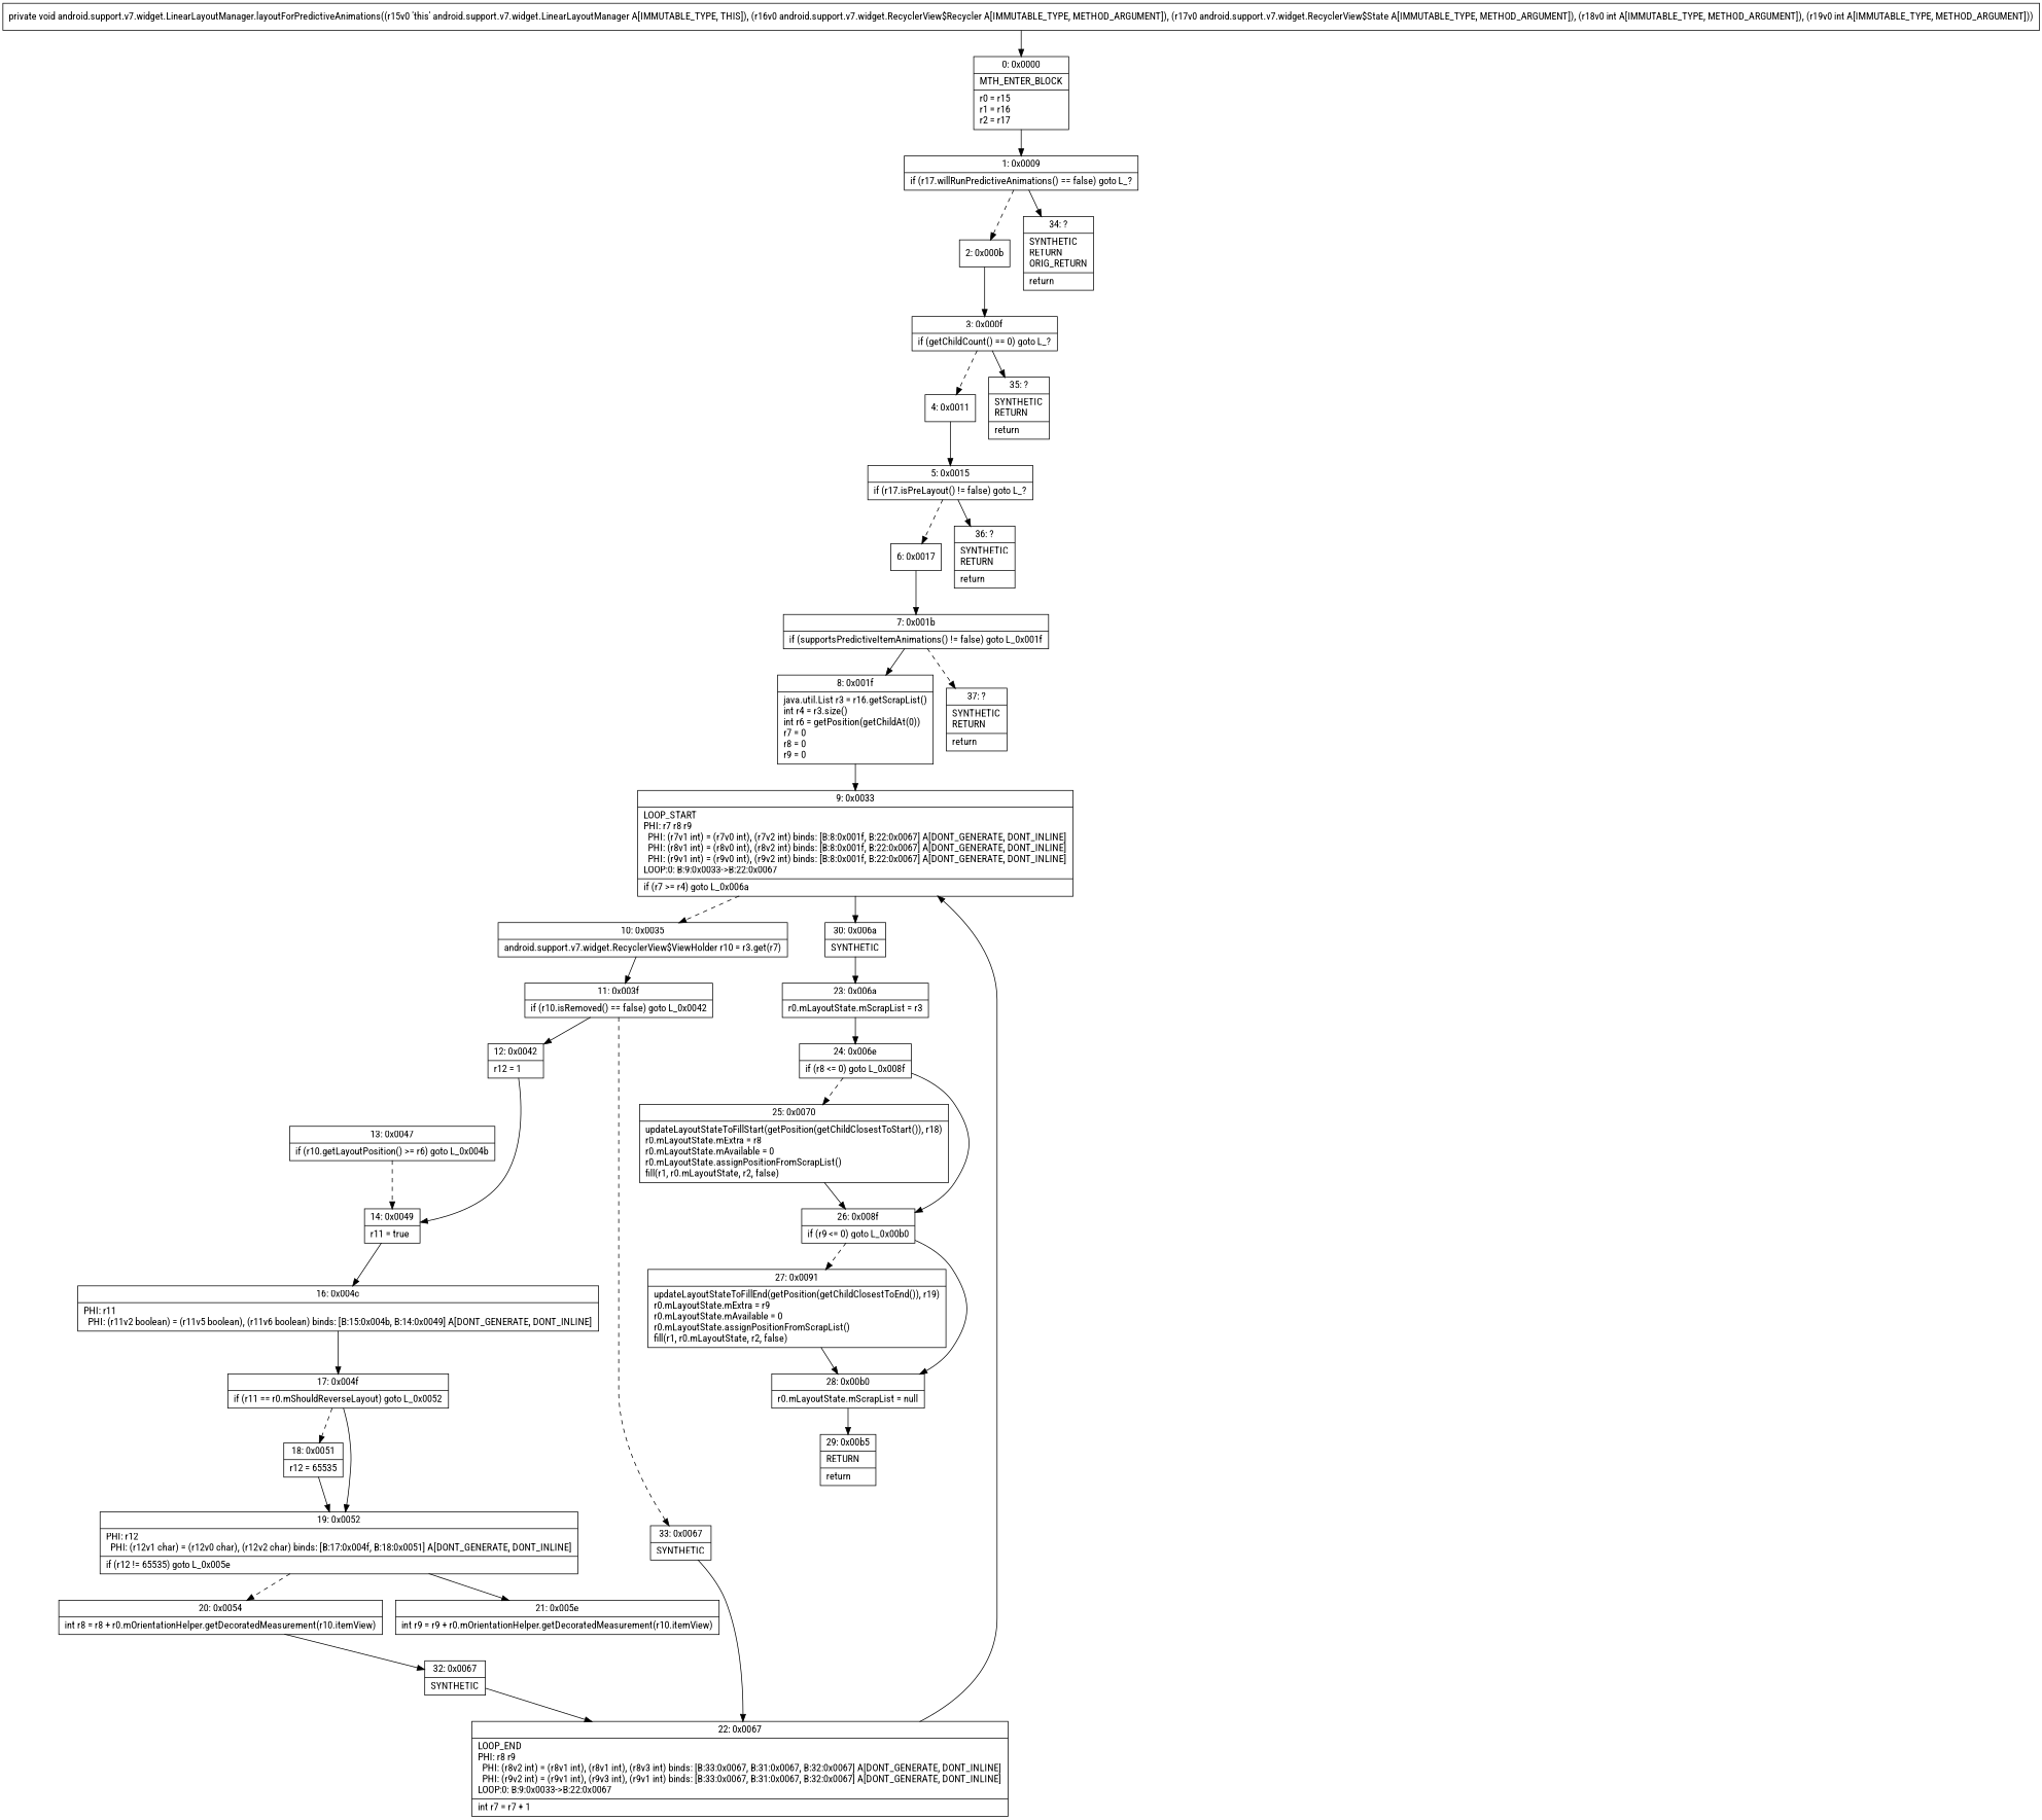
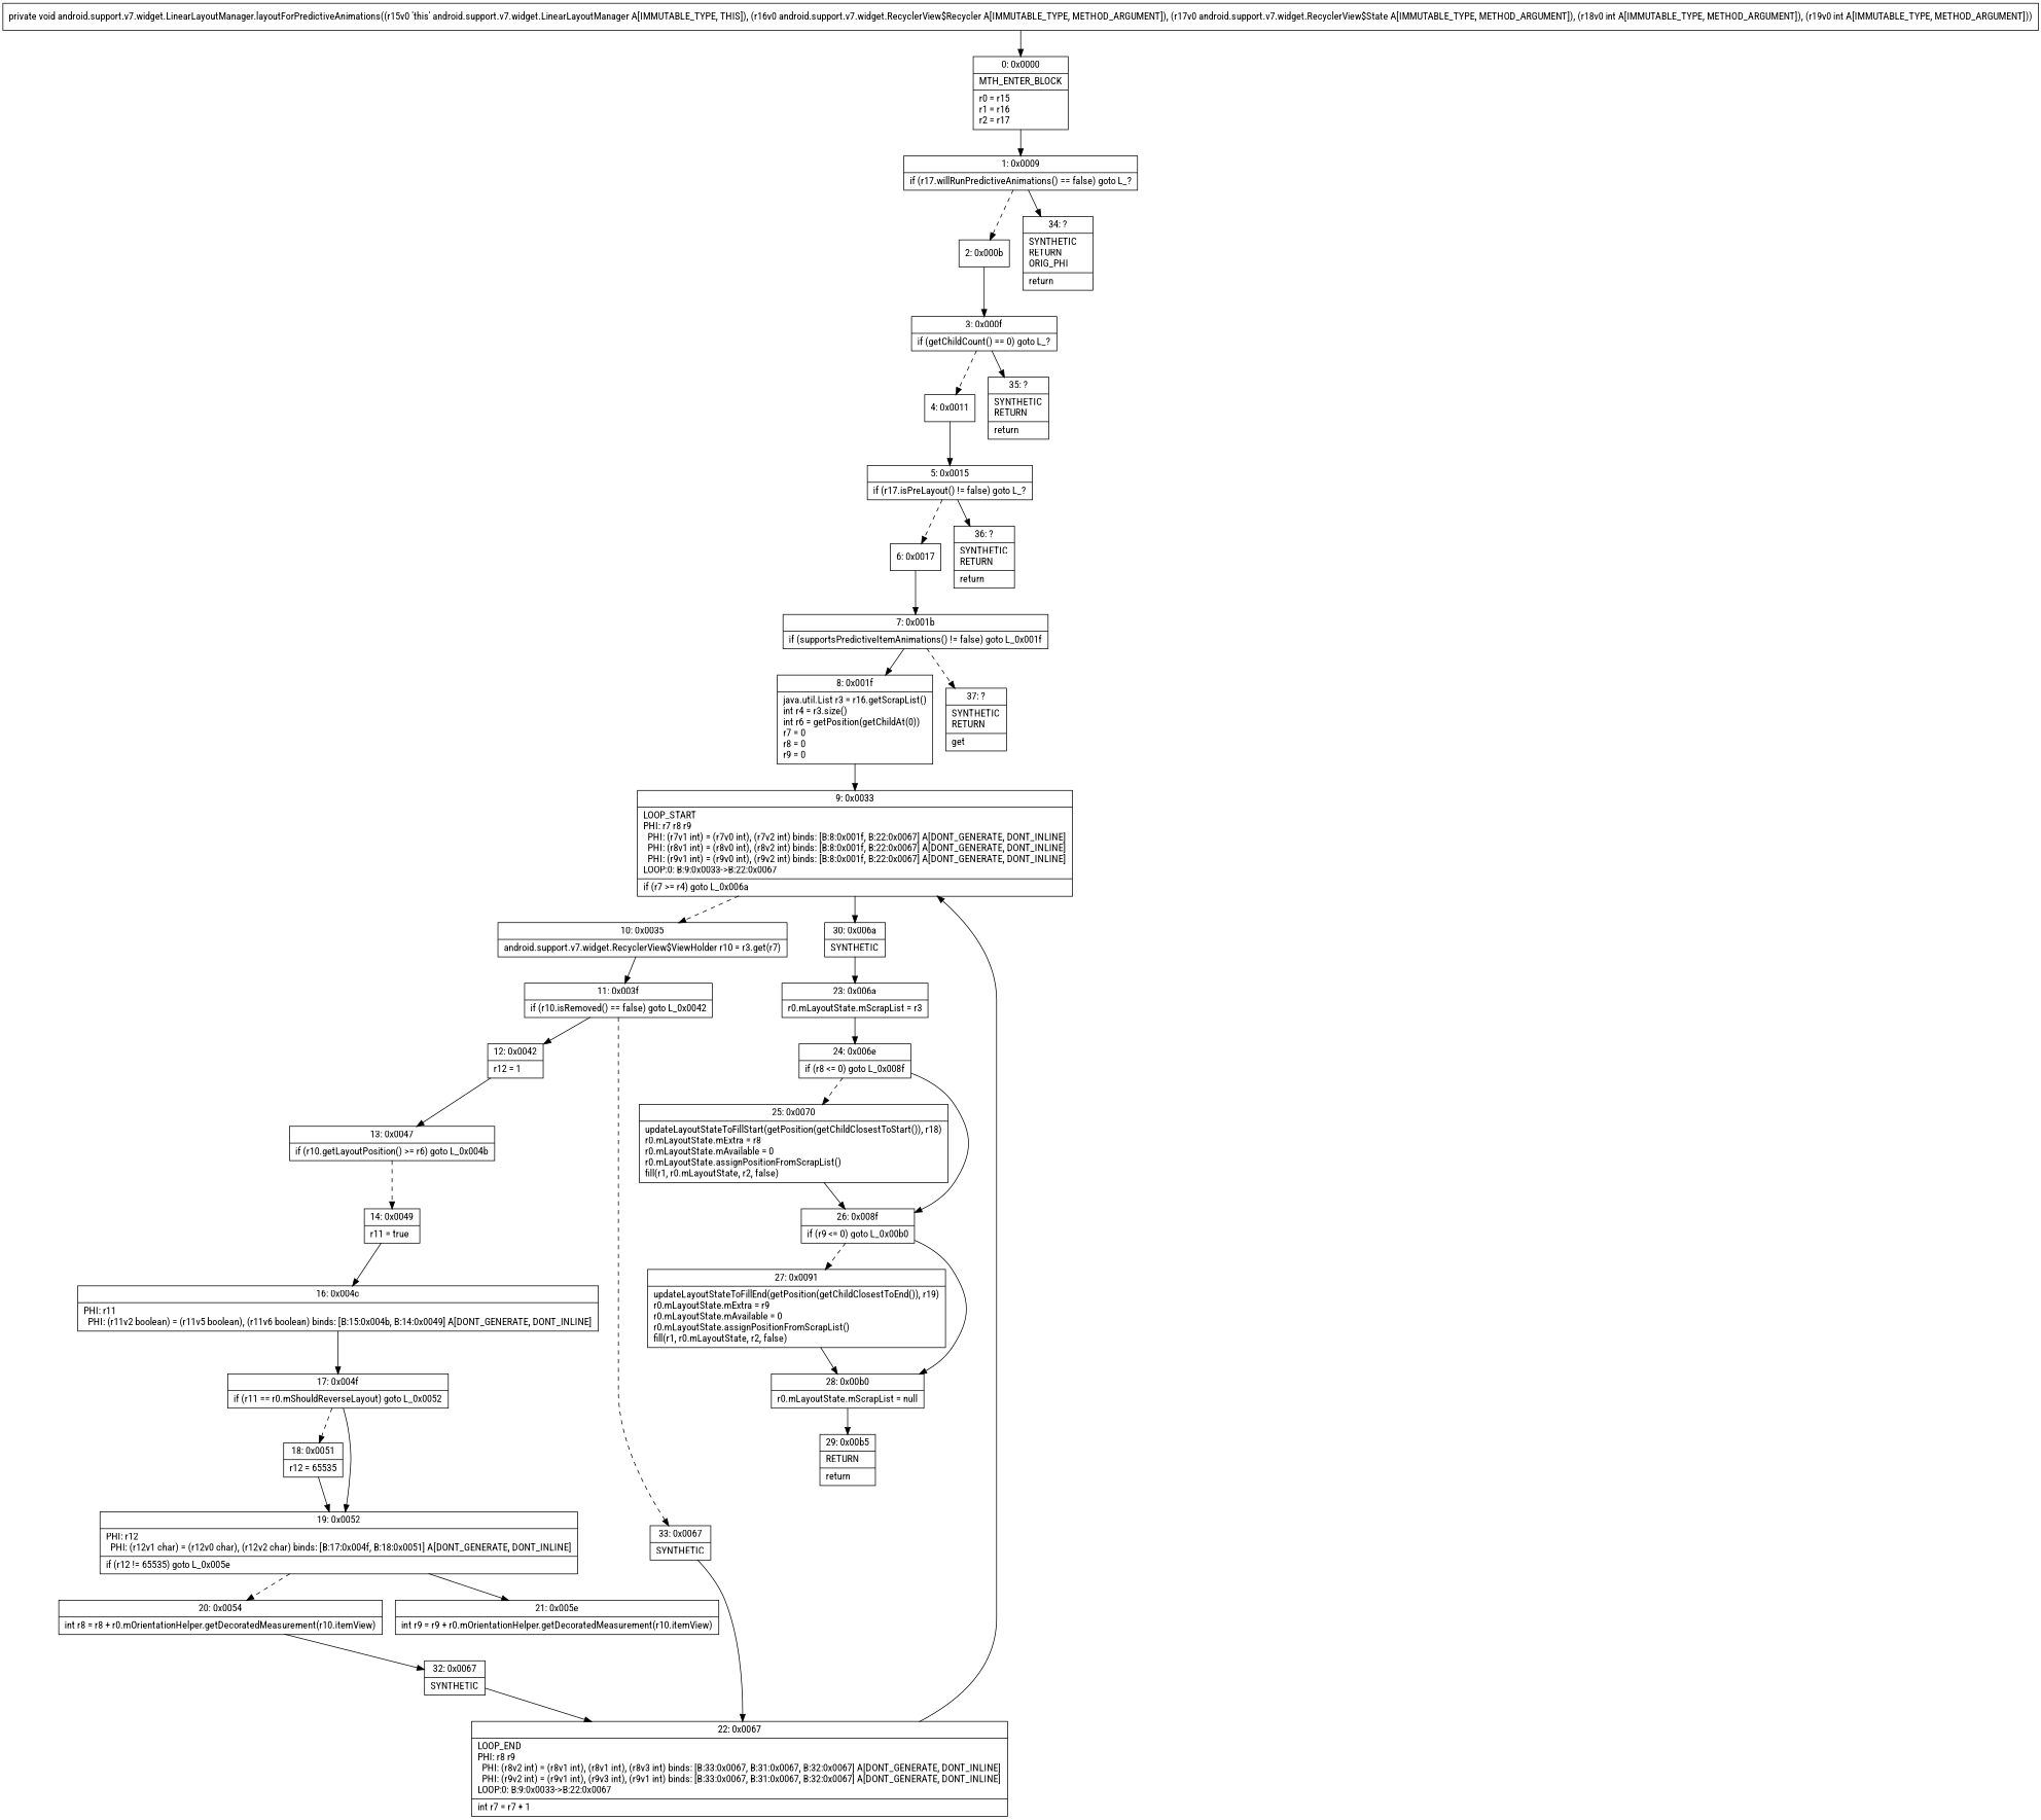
  digraph {
    fontname="Roboto Condensed"
    node [fontname="Roboto Condensed" shape=record]
    edge [fontname="Roboto Condensed"]
    n1 [label="{0\:\ 0x0000|MTH_ENTER_BLOCK\l|r0 = r15\lr1 = r16\lr2 = r17\l}"]
    n2 [label="{1\:\ 0x0009|if (r17.willRunPredictiveAnimations() == false) goto L_?\l}"]
    n3 [label="{2\:\ 0x000b}"]
-   n4 [label="{34\:\ ?|SYNTHETIC\lRETURN\lORIG_RETURN\l|return\l}"]
+   n4 [label="{34\:\ ?|SYNTHETIC\lRETURN\lORIG_PHI\l|return\l}"]
    n5 [label="{3\:\ 0x000f|if (getChildCount() == 0) goto L_?\l}"]
    n6 [label="{4\:\ 0x0011}"]
    n7 [label="{35\:\ ?|SYNTHETIC\lRETURN\l|return\l}"]
    n8 [label="{5\:\ 0x0015|if (r17.isPreLayout() != false) goto L_?\l}"]
    n9 [label="{6\:\ 0x0017}"]
    n10 [label="{36\:\ ?|SYNTHETIC\lRETURN\l|return\l}"]
    n11 [label="{7\:\ 0x001b|if (supportsPredictiveItemAnimations() != false) goto L_0x001f\l}"]
    n12 [label="{8\:\ 0x001f|java.util.List r3 = r16.getScrapList()\lint r4 = r3.size()\lint r6 = getPosition(getChildAt(0))\lr7 = 0\lr8 = 0\lr9 = 0\l}"]
-   n13 [label="{37\:\ ?|SYNTHETIC\lRETURN\l|return\l}"]
+   n13 [label="{37\:\ ?|SYNTHETIC\lRETURN\l|get\l}"]
    n14 [label="{9\:\ 0x0033|LOOP_START\lPHI: r7 r8 r9 \l  PHI: (r7v1 int) = (r7v0 int), (r7v2 int) binds: [B:8:0x001f, B:22:0x0067] A[DONT_GENERATE, DONT_INLINE]\l  PHI: (r8v1 int) = (r8v0 int), (r8v2 int) binds: [B:8:0x001f, B:22:0x0067] A[DONT_GENERATE, DONT_INLINE]\l  PHI: (r9v1 int) = (r9v0 int), (r9v2 int) binds: [B:8:0x001f, B:22:0x0067] A[DONT_GENERATE, DONT_INLINE]\lLOOP:0: B:9:0x0033\-\>B:22:0x0067\l|if (r7 \>= r4) goto L_0x006a\l}"]
    n15 [label="{10\:\ 0x0035|android.support.v7.widget.RecyclerView$ViewHolder r10 = r3.get(r7)\l}"]
    n16 [label="{30\:\ 0x006a|SYNTHETIC\l}"]
    n17 [label="{11\:\ 0x003f|if (r10.isRemoved() == false) goto L_0x0042\l}"]
    n18 [label="{23\:\ 0x006a|r0.mLayoutState.mScrapList = r3\l}"]
    n19 [label="{12\:\ 0x0042|r12 = 1\l}"]
    n20 [label="{33\:\ 0x0067|SYNTHETIC\l}"]
    n21 [label="{13\:\ 0x0047|if (r10.getLayoutPosition() \>= r6) goto L_0x004b\l}"]
    n22 [label="{22\:\ 0x0067|LOOP_END\lPHI: r8 r9 \l  PHI: (r8v2 int) = (r8v1 int), (r8v1 int), (r8v3 int) binds: [B:33:0x0067, B:31:0x0067, B:32:0x0067] A[DONT_GENERATE, DONT_INLINE]\l  PHI: (r9v2 int) = (r9v1 int), (r9v3 int), (r9v1 int) binds: [B:33:0x0067, B:31:0x0067, B:32:0x0067] A[DONT_GENERATE, DONT_INLINE]\lLOOP:0: B:9:0x0033\-\>B:22:0x0067\l|int r7 = r7 + 1\l}"]
    n23 [label="{14\:\ 0x0049|r11 = true\l}"]
    n24 [label="{16\:\ 0x004c|PHI: r11 \l  PHI: (r11v2 boolean) = (r11v5 boolean), (r11v6 boolean) binds: [B:15:0x004b, B:14:0x0049] A[DONT_GENERATE, DONT_INLINE]\l}"]
    n25 [label="{17\:\ 0x004f|if (r11 == r0.mShouldReverseLayout) goto L_0x0052\l}"]
    n26 [label="{18\:\ 0x0051|r12 = 65535\l}"]
    n27 [label="{19\:\ 0x0052|PHI: r12 \l  PHI: (r12v1 char) = (r12v0 char), (r12v2 char) binds: [B:17:0x004f, B:18:0x0051] A[DONT_GENERATE, DONT_INLINE]\l|if (r12 != 65535) goto L_0x005e\l}"]
    n28 [label="{20\:\ 0x0054|int r8 = r8 + r0.mOrientationHelper.getDecoratedMeasurement(r10.itemView)\l}"]
    n29 [label="{21\:\ 0x005e|int r9 = r9 + r0.mOrientationHelper.getDecoratedMeasurement(r10.itemView)\l}"]
    n30 [label="{32\:\ 0x0067|SYNTHETIC\l}"]
    n31 [label="{24\:\ 0x006e|if (r8 \<= 0) goto L_0x008f\l}"]
    n32 [label="{25\:\ 0x0070|updateLayoutStateToFillStart(getPosition(getChildClosestToStart()), r18)\lr0.mLayoutState.mExtra = r8\lr0.mLayoutState.mAvailable = 0\lr0.mLayoutState.assignPositionFromScrapList()\lfill(r1, r0.mLayoutState, r2, false)\l}"]
    n33 [label="{26\:\ 0x008f|if (r9 \<= 0) goto L_0x00b0\l}"]
    n34 [label="{27\:\ 0x0091|updateLayoutStateToFillEnd(getPosition(getChildClosestToEnd()), r19)\lr0.mLayoutState.mExtra = r9\lr0.mLayoutState.mAvailable = 0\lr0.mLayoutState.assignPositionFromScrapList()\lfill(r1, r0.mLayoutState, r2, false)\l}"]
    n35 [label="{28\:\ 0x00b0|r0.mLayoutState.mScrapList = null\l}"]
    n36 [label="{29\:\ 0x00b5|RETURN\l|return\l}"]
    n37 [label="{private void android.support.v7.widget.LinearLayoutManager.layoutForPredictiveAnimations((r15v0 'this' android.support.v7.widget.LinearLayoutManager A[IMMUTABLE_TYPE, THIS]), (r16v0 android.support.v7.widget.RecyclerView$Recycler A[IMMUTABLE_TYPE, METHOD_ARGUMENT]), (r17v0 android.support.v7.widget.RecyclerView$State A[IMMUTABLE_TYPE, METHOD_ARGUMENT]), (r18v0 int A[IMMUTABLE_TYPE, METHOD_ARGUMENT]), (r19v0 int A[IMMUTABLE_TYPE, METHOD_ARGUMENT])) }"]
    n1 -> n2
    n2 -> n3 [style=dashed]
    n2 -> n4
    n3 -> n5
    n5 -> n6 [style=dashed]
    n5 -> n7
    n6 -> n8
    n8 -> n9 [style=dashed]
    n8 -> n10
    n9 -> n11
    n11 -> n12
    n11 -> n13 [style=dashed]
    n12 -> n14
    n14 -> n15 [style=dashed]
    n14 -> n16
    n15 -> n17
    n16 -> n18
    n17 -> n19
    n17 -> n20 [style=dashed]
    n18 -> n31
-   n19 -> n23
+   n19 -> n21
    n20 -> n22
    n21 -> n23 [style=dashed]
    n22 -> n14
    n23 -> n24
    n24 -> n25
    n25 -> n26 [style=dashed]
    n25 -> n27
    n26 -> n27
    n27 -> n28 [style=dashed]
    n27 -> n29
    n28 -> n30
    n30 -> n22
    n31 -> n32 [style=dashed]
    n31 -> n33
    n32 -> n33
    n33 -> n34 [style=dashed]
    n33 -> n35
    n34 -> n35
    n35 -> n36
    n37 -> n1
  }
